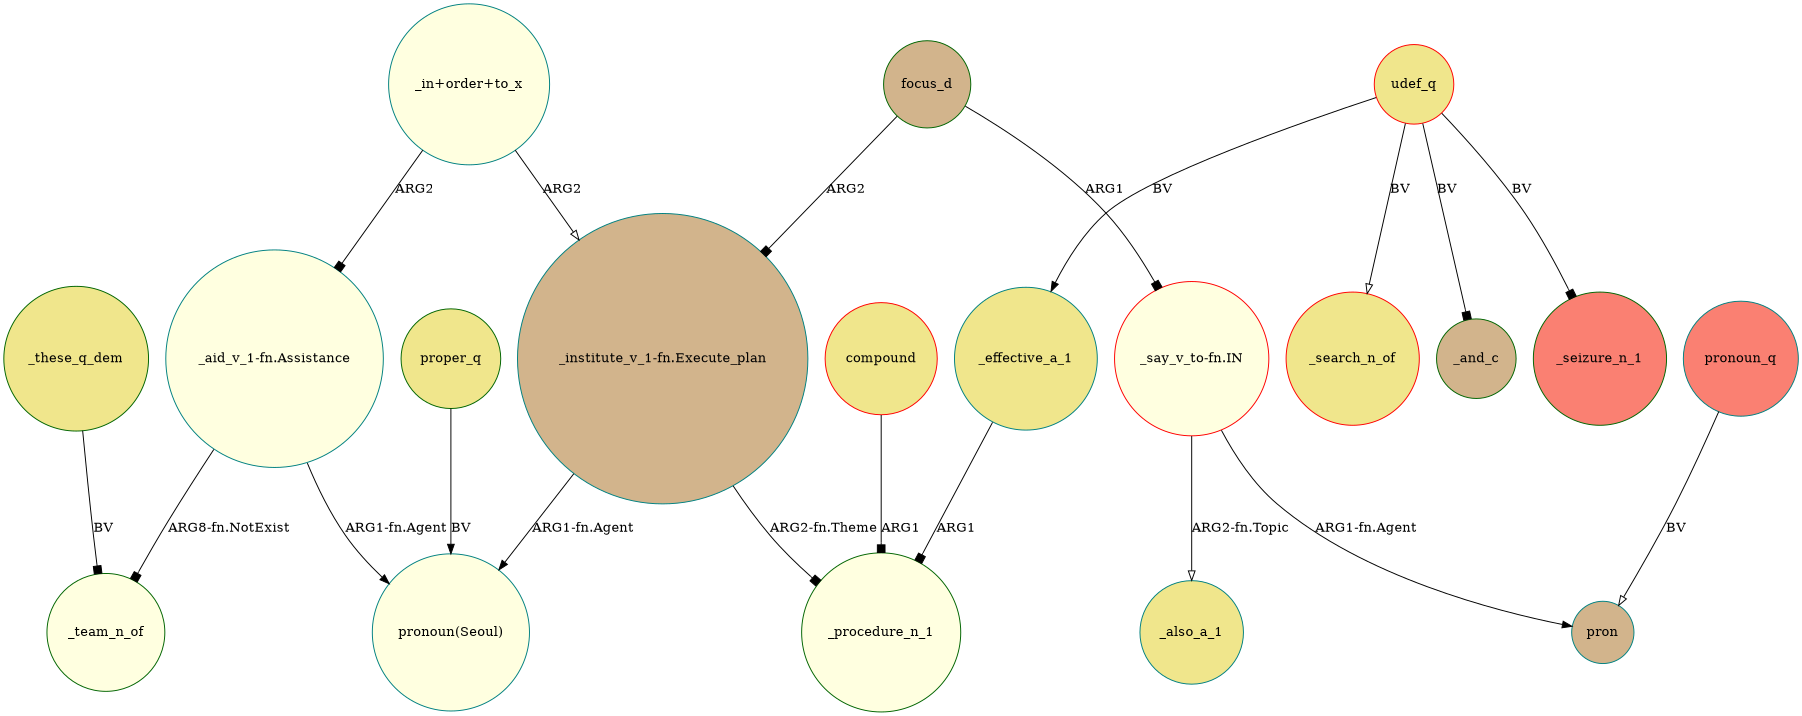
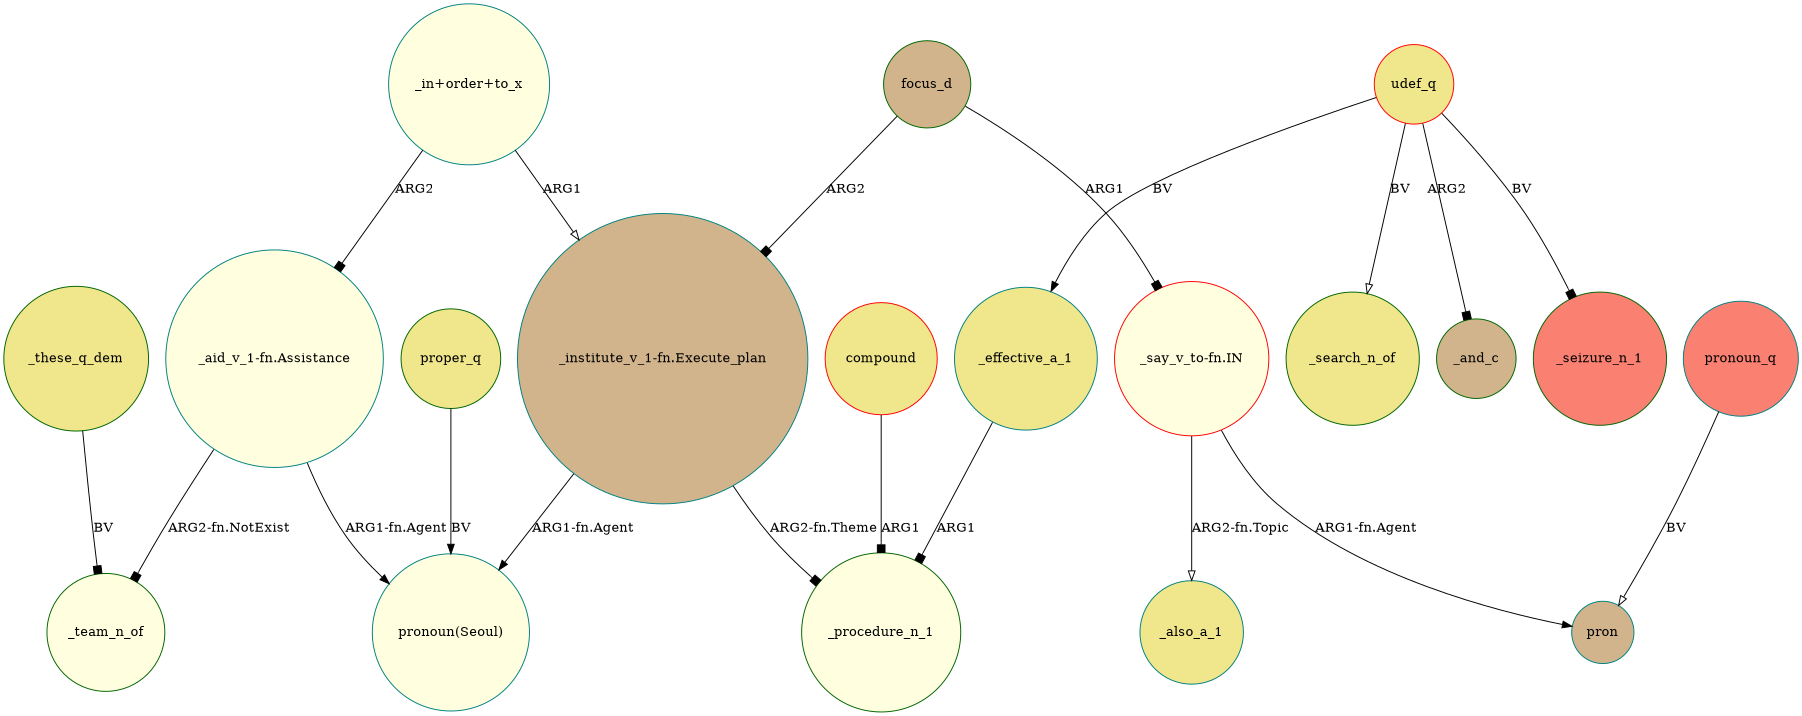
  digraph {
    node [color=teal fillcolor=khaki shape=circle style=filled]
    edge [arrowhead=box]
    "_in+order+to_x" [fillcolor=lightyellow]
    "_institute_v_1-fn.Execute_plan" [fillcolor=tan]
    "_aid_v_1-fn.Assistance" [fillcolor=lightyellow]
    n4 [fillcolor=lightyellow label="pronoun(Seoul)"]
    _procedure_n_1 [color=darkgreen fillcolor=lightyellow]
    _team_n_of [color=darkgreen fillcolor=lightyellow]
    proper_q [color=darkgreen]
    "_say_v_to-fn.IN" [color=red fillcolor=lightyellow]
    _also_a_1
    pron [fillcolor=tan]
    udef_q [color=red]
-   _search_n_of [color=red]
+   _search_n_of [color=darkgreen]
    _and_c [color=darkgreen fillcolor=tan]
    _seizure_n_1 [color=darkgreen fillcolor=salmon]
    _effective_a_1
    pronoun_q [fillcolor=salmon]
    _these_q_dem [color=darkgreen]
    compound [color=red]
    focus_d [color=darkgreen fillcolor=tan]
-   "_in+order+to_x" -> "_institute_v_1-fn.Execute_plan" [arrowhead=onormal label=ARG2]
+   "_in+order+to_x" -> "_institute_v_1-fn.Execute_plan" [arrowhead=onormal label=ARG1]
    "_in+order+to_x" -> "_aid_v_1-fn.Assistance" [label=ARG2]
    "_institute_v_1-fn.Execute_plan" -> n4 [arrowhead=normal label="ARG1-fn.Agent"]
    "_institute_v_1-fn.Execute_plan" -> _procedure_n_1 [label="ARG2-fn.Theme"]
    "_aid_v_1-fn.Assistance" -> n4 [arrowhead=normal label="ARG1-fn.Agent"]
-   "_aid_v_1-fn.Assistance" -> _team_n_of [label="ARG8-fn.NotExist"]
+   "_aid_v_1-fn.Assistance" -> _team_n_of [label="ARG2-fn.NotExist"]
    proper_q -> n4 [arrowhead=normal label=BV]
    "_say_v_to-fn.IN" -> _also_a_1 [arrowhead=onormal label="ARG2-fn.Topic"]
    "_say_v_to-fn.IN" -> pron [arrowhead=normal label="ARG1-fn.Agent"]
    udef_q -> _search_n_of [arrowhead=onormal label=BV]
-   udef_q -> _and_c [label=BV]
+   udef_q -> _and_c [label=ARG2]
    udef_q -> _seizure_n_1 [label=BV]
    udef_q -> _effective_a_1 [arrowhead=normal label=BV]
    _effective_a_1 -> _procedure_n_1 [label=ARG1]
    pronoun_q -> pron [arrowhead=onormal label=BV]
    _these_q_dem -> _team_n_of [label=BV]
    compound -> _procedure_n_1 [label=ARG1]
    focus_d -> "_institute_v_1-fn.Execute_plan" [label=ARG2]
    focus_d -> "_say_v_to-fn.IN" [label=ARG1]
  }
